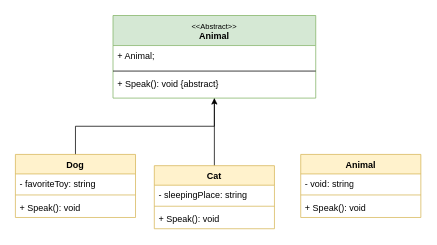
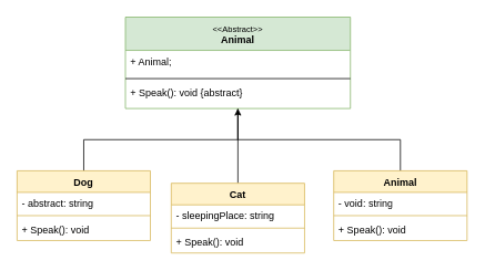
  <mxCell id="0" />
  <mxCell id="1" parent="0" />
- <mxCell id="2" value="" style="edgeStyle=orthogonalEdgeStyle;rounded=0;orthogonalLoop=1;jettySize=auto;html=1;" parent="1" source="9" target="5" edge="1"><mxGeometry relative="1" as="geometry"><mxPoint x="100" y="250" as="sourcePoint" /></mxGeometry></mxCell>
+ <mxCell id="2" value="" style="edgeStyle=orthogonalEdgeStyle;rounded=0;orthogonalLoop=1;jettySize=auto;html=1;endArrow=none;" parent="1" source="9" target="5" edge="1"><mxGeometry relative="1" as="geometry"><mxPoint x="100" y="250" as="sourcePoint" /></mxGeometry></mxCell>
  <mxCell id="3" style="edgeStyle=orthogonalEdgeStyle;rounded=0;orthogonalLoop=1;jettySize=auto;html=1;endArrow=none;" parent="1" source="13" target="5" edge="1"><mxGeometry relative="1" as="geometry" /></mxCell>
+ <mxCell id="4" style="edgeStyle=orthogonalEdgeStyle;rounded=0;orthogonalLoop=1;jettySize=auto;html=1;exitX=0.5;exitY=0;exitDx=0;exitDy=0;" parent="1" source="17" target="5" edge="1"><mxGeometry relative="1" as="geometry" /></mxCell>
  <mxCell id="5" value="&lt;div&gt;&lt;font style=&quot;font-size: 10px; font-weight: normal;&quot;&gt;&amp;lt;&amp;lt;Abstract&amp;gt;&amp;gt;&lt;/font&gt;&lt;/div&gt;Animal" style="swimlane;fontStyle=1;align=center;verticalAlign=top;childLayout=stackLayout;horizontal=1;startSize=40;horizontalStack=0;resizeParent=1;resizeParentMax=0;resizeLast=0;collapsible=1;marginBottom=0;whiteSpace=wrap;html=1;labelBackgroundColor=none;rounded=0;arcSize=0;swimlaneFillColor=default;glass=0;swimlaneLine=1;shadow=0;fillColor=#d5e8d4;strokeColor=#82b366;" parent="1" vertex="1"><mxGeometry x="150" y="20" width="270" height="110" as="geometry"><mxRectangle x="180" y="300" width="100" height="30" as="alternateBounds" /></mxGeometry></mxCell>
  <mxCell id="6" value="+ Animal;" style="text;strokeColor=none;fillColor=none;align=left;verticalAlign=top;spacingLeft=4;spacingRight=4;overflow=hidden;rotatable=0;points=[[0,0.5],[1,0.5]];portConstraint=eastwest;whiteSpace=wrap;html=1;labelBackgroundColor=none;rounded=1;" parent="5" vertex="1"><mxGeometry y="40" width="270" height="30" as="geometry" /></mxCell>
  <mxCell id="7" value="" style="line;strokeWidth=1;fillColor=none;align=left;verticalAlign=middle;spacingTop=-1;spacingLeft=3;spacingRight=3;rotatable=0;labelPosition=right;points=[];portConstraint=eastwest;labelBackgroundColor=none;rounded=1;" parent="5" vertex="1"><mxGeometry y="70" width="270" height="8" as="geometry" /></mxCell>
  <mxCell id="8" value="+ Speak(): void {abstract}" style="text;strokeColor=none;fillColor=none;align=left;verticalAlign=top;spacingLeft=4;spacingRight=4;overflow=hidden;rotatable=0;points=[[0,0.5],[1,0.5]];portConstraint=eastwest;whiteSpace=wrap;html=1;labelBackgroundColor=none;rounded=1;" parent="5" vertex="1"><mxGeometry y="78" width="270" height="32" as="geometry" /></mxCell>
  <mxCell id="9" value="Dog" style="swimlane;fontStyle=1;align=center;verticalAlign=top;childLayout=stackLayout;horizontal=1;startSize=26;horizontalStack=0;resizeParent=1;resizeParentMax=0;resizeLast=0;collapsible=1;marginBottom=0;whiteSpace=wrap;html=1;fillColor=#fff2cc;strokeColor=#d6b656;" parent="1" vertex="1"><mxGeometry x="20" y="205" width="160" height="84" as="geometry" /></mxCell>
- <mxCell id="10" value="- favoriteToy: string" style="text;strokeColor=none;fillColor=none;align=left;verticalAlign=top;spacingLeft=4;spacingRight=4;overflow=hidden;rotatable=0;points=[[0,0.5],[1,0.5]];portConstraint=eastwest;whiteSpace=wrap;html=1;" parent="9" vertex="1"><mxGeometry y="26" width="160" height="24" as="geometry" /></mxCell>
+ <mxCell id="10" value="- abstract: string" style="text;strokeColor=none;fillColor=none;align=left;verticalAlign=top;spacingLeft=4;spacingRight=4;overflow=hidden;rotatable=0;points=[[0,0.5],[1,0.5]];portConstraint=eastwest;whiteSpace=wrap;html=1;" parent="9" vertex="1"><mxGeometry y="26" width="160" height="24" as="geometry" /></mxCell>
  <mxCell id="11" value="" style="line;strokeWidth=1;fillColor=none;align=left;verticalAlign=middle;spacingTop=-1;spacingLeft=3;spacingRight=3;rotatable=0;labelPosition=right;points=[];portConstraint=eastwest;strokeColor=inherit;" parent="9" vertex="1"><mxGeometry y="50" width="160" height="8" as="geometry" /></mxCell>
  <mxCell id="12" value="+ Speak(): void" style="text;strokeColor=none;fillColor=none;align=left;verticalAlign=top;spacingLeft=4;spacingRight=4;overflow=hidden;rotatable=0;points=[[0,0.5],[1,0.5]];portConstraint=eastwest;whiteSpace=wrap;html=1;" parent="9" vertex="1"><mxGeometry y="58" width="160" height="26" as="geometry" /></mxCell>
  <mxCell id="13" value="Cat" style="swimlane;fontStyle=1;align=center;verticalAlign=top;childLayout=stackLayout;horizontal=1;startSize=26;horizontalStack=0;resizeParent=1;resizeParentMax=0;resizeLast=0;collapsible=1;marginBottom=0;whiteSpace=wrap;html=1;fillColor=#fff2cc;strokeColor=#d6b656;" parent="1" vertex="1"><mxGeometry x="205" y="220" width="160" height="84" as="geometry" /></mxCell>
  <mxCell id="14" value="- sleepingPlace: string" style="text;strokeColor=none;fillColor=none;align=left;verticalAlign=top;spacingLeft=4;spacingRight=4;overflow=hidden;rotatable=0;points=[[0,0.5],[1,0.5]];portConstraint=eastwest;whiteSpace=wrap;html=1;" parent="13" vertex="1"><mxGeometry y="26" width="160" height="24" as="geometry" /></mxCell>
  <mxCell id="15" value="" style="line;strokeWidth=1;fillColor=none;align=left;verticalAlign=middle;spacingTop=-1;spacingLeft=3;spacingRight=3;rotatable=0;labelPosition=right;points=[];portConstraint=eastwest;strokeColor=inherit;" parent="13" vertex="1"><mxGeometry y="50" width="160" height="8" as="geometry" /></mxCell>
  <mxCell id="16" value="+ Speak(): void" style="text;strokeColor=none;fillColor=none;align=left;verticalAlign=top;spacingLeft=4;spacingRight=4;overflow=hidden;rotatable=0;points=[[0,0.5],[1,0.5]];portConstraint=eastwest;whiteSpace=wrap;html=1;" parent="13" vertex="1"><mxGeometry y="58" width="160" height="26" as="geometry" /></mxCell>
  <mxCell id="17" value="Animal" style="swimlane;fontStyle=1;align=center;verticalAlign=top;childLayout=stackLayout;horizontal=1;startSize=26;horizontalStack=0;resizeParent=1;resizeParentMax=0;resizeLast=0;collapsible=1;marginBottom=0;whiteSpace=wrap;html=1;fillColor=#fff2cc;strokeColor=#d6b656;" parent="1" vertex="1"><mxGeometry x="400" y="205" width="160" height="84" as="geometry" /></mxCell>
  <mxCell id="18" value="- void: string" style="text;strokeColor=none;fillColor=none;align=left;verticalAlign=top;spacingLeft=4;spacingRight=4;overflow=hidden;rotatable=0;points=[[0,0.5],[1,0.5]];portConstraint=eastwest;whiteSpace=wrap;html=1;" parent="17" vertex="1"><mxGeometry y="26" width="160" height="24" as="geometry" /></mxCell>
  <mxCell id="19" value="" style="line;strokeWidth=1;fillColor=none;align=left;verticalAlign=middle;spacingTop=-1;spacingLeft=3;spacingRight=3;rotatable=0;labelPosition=right;points=[];portConstraint=eastwest;strokeColor=inherit;" parent="17" vertex="1"><mxGeometry y="50" width="160" height="8" as="geometry" /></mxCell>
  <mxCell id="20" value="+ Speak(): void" style="text;strokeColor=none;fillColor=none;align=left;verticalAlign=top;spacingLeft=4;spacingRight=4;overflow=hidden;rotatable=0;points=[[0,0.5],[1,0.5]];portConstraint=eastwest;whiteSpace=wrap;html=1;" parent="17" vertex="1"><mxGeometry y="58" width="160" height="26" as="geometry" /></mxCell>
